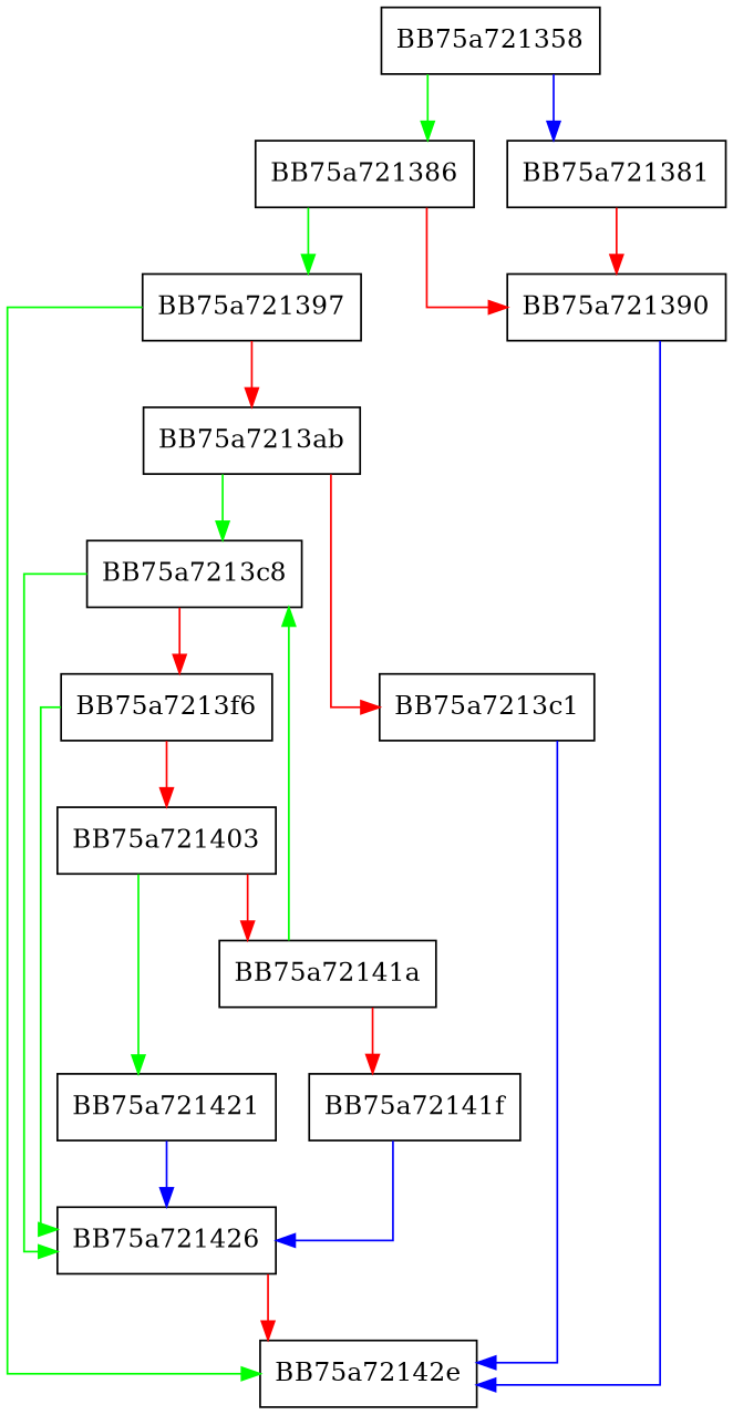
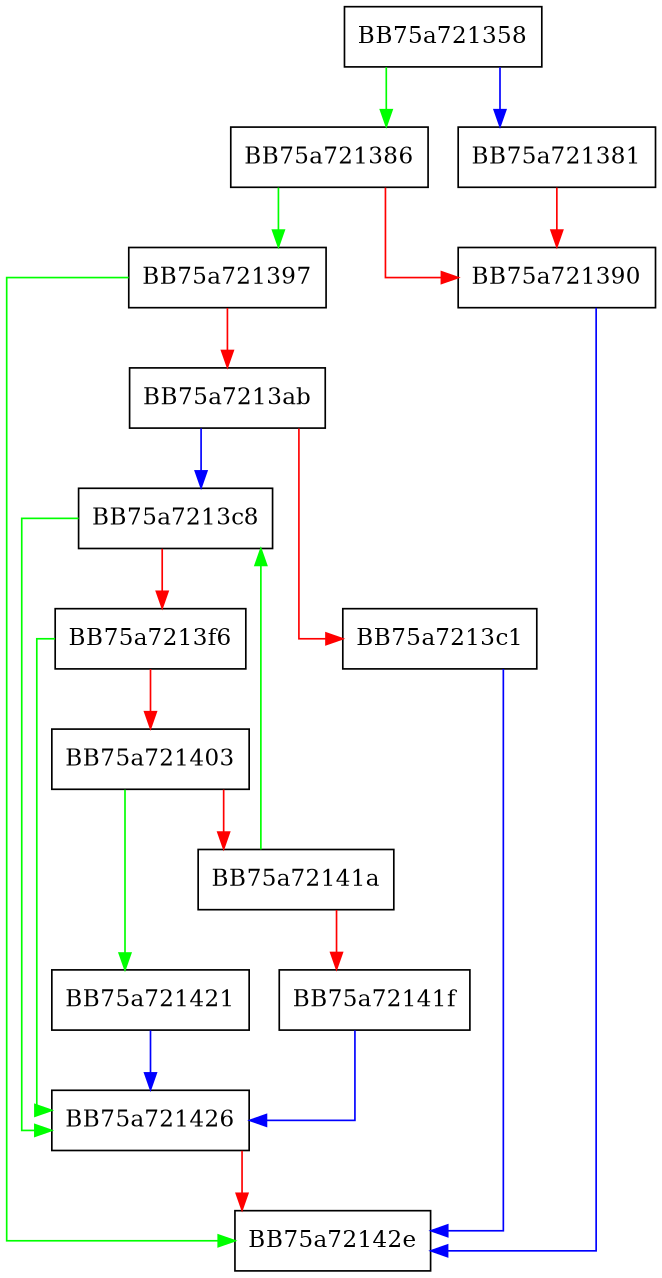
  digraph {
    splines=ortho
    node [shape=box]
    edge [color=red]
    BB75a721358
    BB75a721386
    BB75a721381
    BB75a721397
    BB75a721390
    BB75a72142e
    BB75a7213ab
    BB75a7213c8
    BB75a7213c1
    BB75a721426
    BB75a7213f6
    BB75a721403
    BB75a721421
    BB75a72141a
    BB75a72141f
    BB75a721358 -> BB75a721386 [color=green]
    BB75a721358 -> BB75a721381 [color=blue]
    BB75a721386 -> BB75a721397 [color=green]
    BB75a721386 -> BB75a721390
    BB75a721381 -> BB75a721390
    BB75a721397 -> BB75a72142e [color=green]
    BB75a721397 -> BB75a7213ab
    BB75a721390 -> BB75a72142e [color=blue]
-   BB75a7213ab -> BB75a7213c8 [color=green]
+   BB75a7213ab -> BB75a7213c8 [color=blue]
    BB75a7213ab -> BB75a7213c1
    BB75a7213c8 -> BB75a721426 [color=green]
    BB75a7213c8 -> BB75a7213f6
    BB75a7213c1 -> BB75a72142e [color=blue]
    BB75a721426 -> BB75a72142e
    BB75a7213f6 -> BB75a721426 [color=green]
    BB75a7213f6 -> BB75a721403
    BB75a721403 -> BB75a721421 [color=green]
    BB75a721403 -> BB75a72141a
    BB75a721421 -> BB75a721426 [color=blue]
    BB75a72141a -> BB75a7213c8 [color=green]
    BB75a72141a -> BB75a72141f
    BB75a72141f -> BB75a721426 [color=blue]
  }
